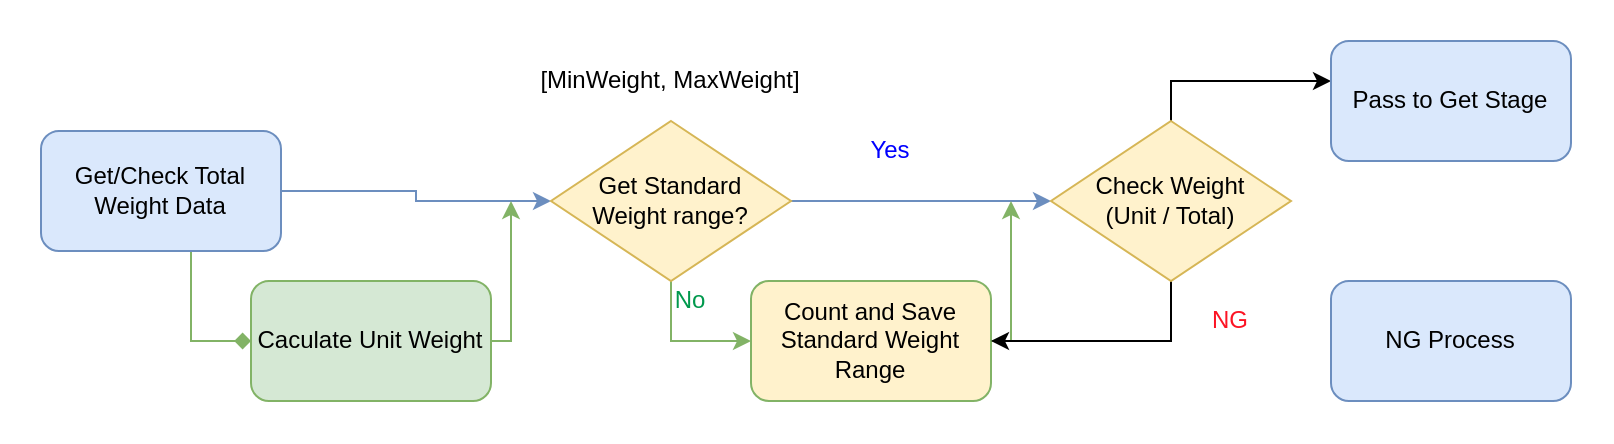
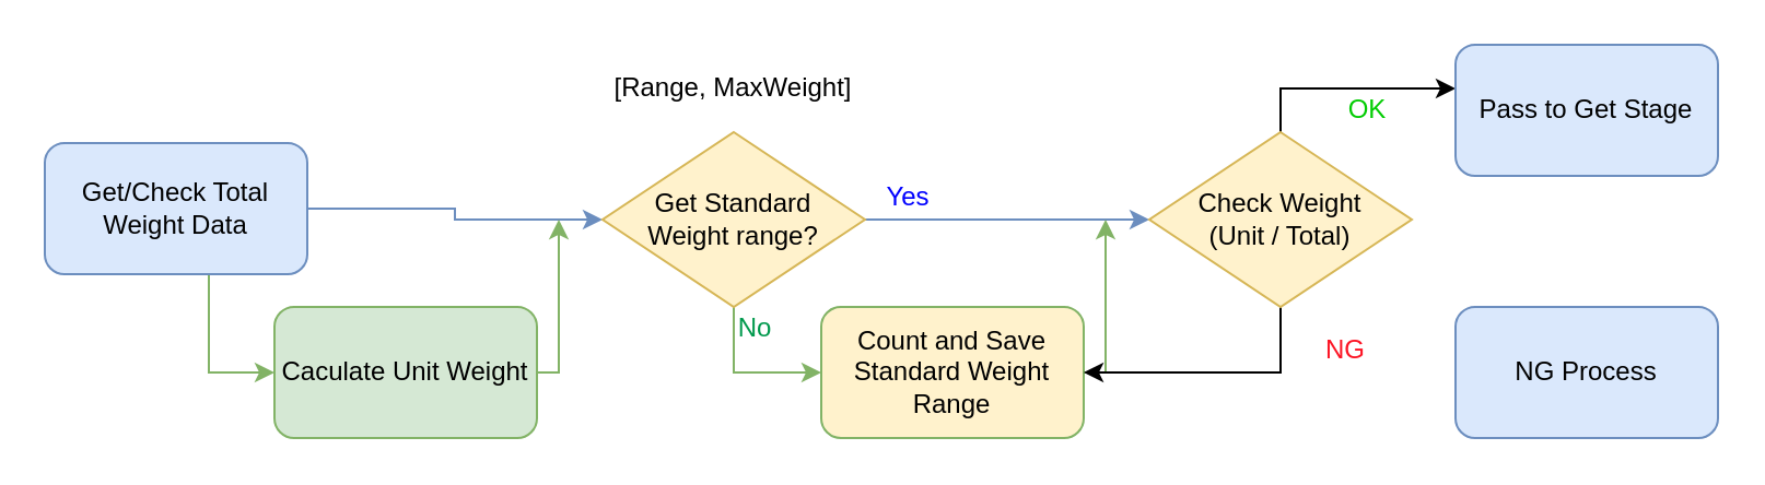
  <mxCell id="0" />
  <mxCell id="1" parent="0" />
  <mxCell id="2" style="edgeStyle=orthogonalEdgeStyle;rounded=0;orthogonalLoop=1;jettySize=auto;html=1;exitX=1;exitY=0.5;exitDx=0;exitDy=0;entryX=0;entryY=0.5;entryDx=0;entryDy=0;fillColor=#dae8fc;strokeColor=#6c8ebf;" parent="1" source="4" target="7" edge="1"><mxGeometry relative="1" as="geometry" /></mxCell>
- <mxCell id="3" style="edgeStyle=orthogonalEdgeStyle;rounded=0;orthogonalLoop=1;jettySize=auto;html=1;entryX=0;entryY=0.5;entryDx=0;entryDy=0;fillColor=#d5e8d4;strokeColor=#82b366;endArrow=diamond;" parent="1" source="4" target="9" edge="1"><mxGeometry relative="1" as="geometry"><Array as="points"><mxPoint x="95" y="170" /></Array></mxGeometry></mxCell>
+ <mxCell id="3" style="edgeStyle=orthogonalEdgeStyle;rounded=0;orthogonalLoop=1;jettySize=auto;html=1;entryX=0;entryY=0.5;entryDx=0;entryDy=0;fillColor=#d5e8d4;strokeColor=#82b366;" parent="1" source="4" target="9" edge="1"><mxGeometry relative="1" as="geometry"><Array as="points"><mxPoint x="95" y="170" /></Array></mxGeometry></mxCell>
  <mxCell id="4" value="&lt;span style=&quot;white-space: normal&quot;&gt;Get/Check Total Weight Data&lt;/span&gt;" style="rounded=1;whiteSpace=wrap;html=1;fillColor=#dae8fc;strokeColor=#6c8ebf;" parent="1" vertex="1"><mxGeometry x="20" y="65" width="120" height="60" as="geometry" /></mxCell>
  <mxCell id="5" style="edgeStyle=orthogonalEdgeStyle;rounded=0;orthogonalLoop=1;jettySize=auto;html=1;fillColor=#dae8fc;strokeColor=#6c8ebf;" parent="1" source="7" edge="1"><mxGeometry relative="1" as="geometry"><mxPoint x="525" y="100" as="targetPoint" /></mxGeometry></mxCell>
  <mxCell id="6" style="edgeStyle=orthogonalEdgeStyle;rounded=0;orthogonalLoop=1;jettySize=auto;html=1;fillColor=#d5e8d4;strokeColor=#82b366;" parent="1" source="7" target="11" edge="1"><mxGeometry relative="1" as="geometry"><Array as="points"><mxPoint x="405" y="170" /></Array></mxGeometry></mxCell>
  <mxCell id="7" value="&lt;span style=&quot;white-space: normal&quot;&gt;Get Standard &lt;br&gt;Weight range?&lt;/span&gt;" style="rhombus;whiteSpace=wrap;html=1;fillColor=#fff2cc;strokeColor=#d6b656;" parent="1" vertex="1"><mxGeometry x="275" y="60" width="120" height="80" as="geometry" /></mxCell>
  <mxCell id="8" style="edgeStyle=orthogonalEdgeStyle;rounded=0;orthogonalLoop=1;jettySize=auto;html=1;fillColor=#d5e8d4;strokeColor=#82b366;" parent="1" source="9" edge="1"><mxGeometry relative="1" as="geometry"><mxPoint x="255" y="100" as="targetPoint" /><Array as="points"><mxPoint x="255" y="170" /></Array></mxGeometry></mxCell>
  <mxCell id="9" value="&lt;span style=&quot;white-space: normal&quot;&gt;Caculate Unit Weight&lt;/span&gt;" style="rounded=1;whiteSpace=wrap;html=1;fillColor=#d5e8d4;strokeColor=#82b366;" parent="1" vertex="1"><mxGeometry x="125" y="140" width="120" height="60" as="geometry" /></mxCell>
  <mxCell id="10" style="edgeStyle=orthogonalEdgeStyle;rounded=0;orthogonalLoop=1;jettySize=auto;html=1;fillColor=#d5e8d4;strokeColor=#82b366;" parent="1" source="11" edge="1"><mxGeometry relative="1" as="geometry"><mxPoint x="505" y="100" as="targetPoint" /><Array as="points"><mxPoint x="505" y="170" /><mxPoint x="505" y="100" /></Array></mxGeometry></mxCell>
  <mxCell id="11" value="Count and Save Standard Weight Range" style="rounded=1;whiteSpace=wrap;html=1;fillColor=#fff2cc;strokeColor=#82b366;" parent="1" vertex="1"><mxGeometry x="375" y="140" width="120" height="60" as="geometry" /></mxCell>
- <mxCell id="12" value="&lt;span style=&quot;text-align: left&quot;&gt;[MinWeight, MaxWeight]&lt;/span&gt;" style="text;html=1;strokeColor=none;fillColor=none;align=center;verticalAlign=middle;whiteSpace=wrap;rounded=0;" parent="1" vertex="1"><mxGeometry x="245" y="30" width="180" height="20" as="geometry" /></mxCell>
- <mxCell id="13" value="&lt;font color=&quot;#0000ff&quot;&gt;Yes&lt;/font&gt;" style="text;html=1;strokeColor=none;fillColor=none;align=center;verticalAlign=middle;whiteSpace=wrap;rounded=0;" parent="1" vertex="1"><mxGeometry x="425" y="65" width="40" height="20" as="geometry" /></mxCell>
+ <mxCell id="12" value="&lt;span style=&quot;text-align: left&quot;&gt;[Range, MaxWeight]&lt;/span&gt;" style="text;html=1;strokeColor=none;fillColor=none;align=center;verticalAlign=middle;whiteSpace=wrap;rounded=0;" parent="1" vertex="1"><mxGeometry x="245" y="30" width="180" height="20" as="geometry" /></mxCell>
+ <mxCell id="13" value="&lt;font color=&quot;#0000ff&quot;&gt;Yes&lt;/font&gt;" style="text;html=1;strokeColor=none;fillColor=none;align=center;verticalAlign=middle;whiteSpace=wrap;rounded=0;" parent="1" vertex="1"><mxGeometry x="395" y="80" width="40" height="20" as="geometry" /></mxCell>
  <mxCell id="14" value="&lt;font color=&quot;#00994d&quot;&gt;No&lt;/font&gt;" style="text;html=1;strokeColor=none;fillColor=none;align=center;verticalAlign=middle;whiteSpace=wrap;rounded=0;" parent="1" vertex="1"><mxGeometry x="325" y="140" width="40" height="20" as="geometry" /></mxCell>
  <mxCell id="15" style="edgeStyle=orthogonalEdgeStyle;rounded=0;orthogonalLoop=1;jettySize=auto;html=1;" edge="1" parent="1" source="17"><mxGeometry relative="1" as="geometry"><mxPoint x="665" y="40" as="targetPoint" /><Array as="points"><mxPoint x="585" y="40" /></Array></mxGeometry></mxCell>
  <mxCell id="16" style="edgeStyle=orthogonalEdgeStyle;rounded=0;orthogonalLoop=1;jettySize=auto;html=1;exitX=0.5;exitY=1;exitDx=0;exitDy=0;" edge="1" parent="1" source="17" target="11"><mxGeometry relative="1" as="geometry" /></mxCell>
  <mxCell id="17" value="Check Weight&lt;br&gt;(Unit / Total)" style="rhombus;whiteSpace=wrap;html=1;fillColor=#fff2cc;strokeColor=#d6b656;" vertex="1" parent="1"><mxGeometry x="525" y="60" width="120" height="80" as="geometry" /></mxCell>
  <mxCell id="18" value="&lt;span style=&quot;white-space: normal&quot;&gt;NG Process&lt;/span&gt;" style="rounded=1;whiteSpace=wrap;html=1;fillColor=#dae8fc;strokeColor=#6c8ebf;" vertex="1" parent="1"><mxGeometry x="665" y="140" width="120" height="60" as="geometry" /></mxCell>
  <mxCell id="19" value="&lt;span style=&quot;white-space: normal&quot;&gt;Pass to Get Stage&lt;/span&gt;" style="rounded=1;whiteSpace=wrap;html=1;fillColor=#dae8fc;strokeColor=#6c8ebf;" vertex="1" parent="1"><mxGeometry x="665" y="20" width="120" height="60" as="geometry" /></mxCell>
+ <mxCell id="20" value="&lt;font color=&quot;#00cc00&quot;&gt;OK&lt;/font&gt;" style="text;html=1;strokeColor=none;fillColor=none;align=center;verticalAlign=middle;whiteSpace=wrap;rounded=0;" vertex="1" parent="1"><mxGeometry x="605" y="40" width="40" height="20" as="geometry" /></mxCell>
  <mxCell id="21" value="&lt;font color=&quot;#fc1424&quot;&gt;NG&lt;/font&gt;" style="text;html=1;strokeColor=none;fillColor=none;align=center;verticalAlign=middle;whiteSpace=wrap;rounded=0;" vertex="1" parent="1"><mxGeometry x="595" y="150" width="40" height="20" as="geometry" /></mxCell>
